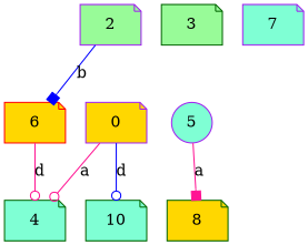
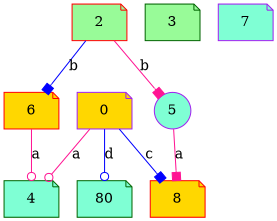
  strict digraph {
    node [color=darkgreen fillcolor=aquamarine shape=note style=filled]
    edge [arrowhead=box color=deeppink]
    0 [color=purple fillcolor=gold]
    4
-   8 [fillcolor=gold]
-   10
+   8 [color=red fillcolor=gold]
+   10 [label=80]
    3 [fillcolor=palegreen]
    5 [color=purple shape=circle]
    6 [color=red fillcolor=gold]
    n8 [color=purple label=7]
-   2 [color=purple fillcolor=palegreen]
+   2 [color=red fillcolor=palegreen]
    0 -> 4 [arrowhead=odot label=a]
+   0 -> 8 [color=blue label=c]
    0 -> 10 [arrowhead=odot color=blue label=d]
    5 -> 8 [label=a]
-   6 -> 4 [arrowhead=odot label=d]
+   6 -> 4 [arrowhead=odot label=a]
+   2 -> 5 [label=b]
    2 -> 6 [color=blue label=b]
  }
